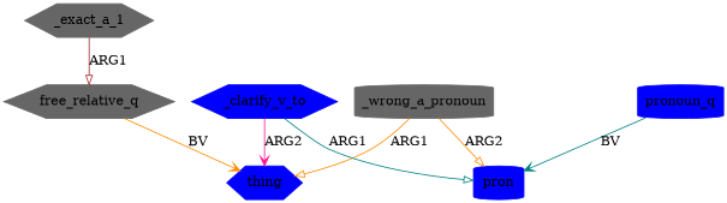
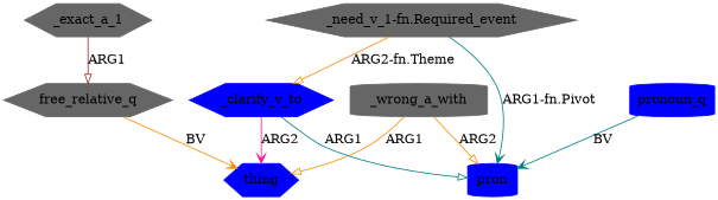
  digraph {
    node [color=gray40 shape=hexagon style=filled]
    edge [arrowhead=onormal color=darkorange]
-   _wrong_a_with [shape=cylinder label=_wrong_a_pronoun]
+   _wrong_a_with [shape=cylinder]
    pron [color=blue shape=cylinder]
    thing [color=blue]
    _exact_a_1
    free_relative_q
+   "_need_v_1-fn.Required_event"
    _clarify_v_to [color=blue]
    pronoun_q [color=blue shape=cylinder]
    _wrong_a_with -> pron [label=ARG2]
    _wrong_a_with -> thing [label=ARG1]
    _exact_a_1 -> free_relative_q [color=brown label=ARG1]
    free_relative_q -> thing [arrowhead=vee label=BV]
+   "_need_v_1-fn.Required_event" -> pron [arrowhead=vee color=teal label="ARG1-fn.Pivot"]
+   "_need_v_1-fn.Required_event" -> _clarify_v_to [label="ARG2-fn.Theme"]
    _clarify_v_to -> pron [color=teal label=ARG1]
    _clarify_v_to -> thing [arrowhead=vee color=deeppink label=ARG2]
    pronoun_q -> pron [arrowhead=vee color=teal label=BV]
  }
